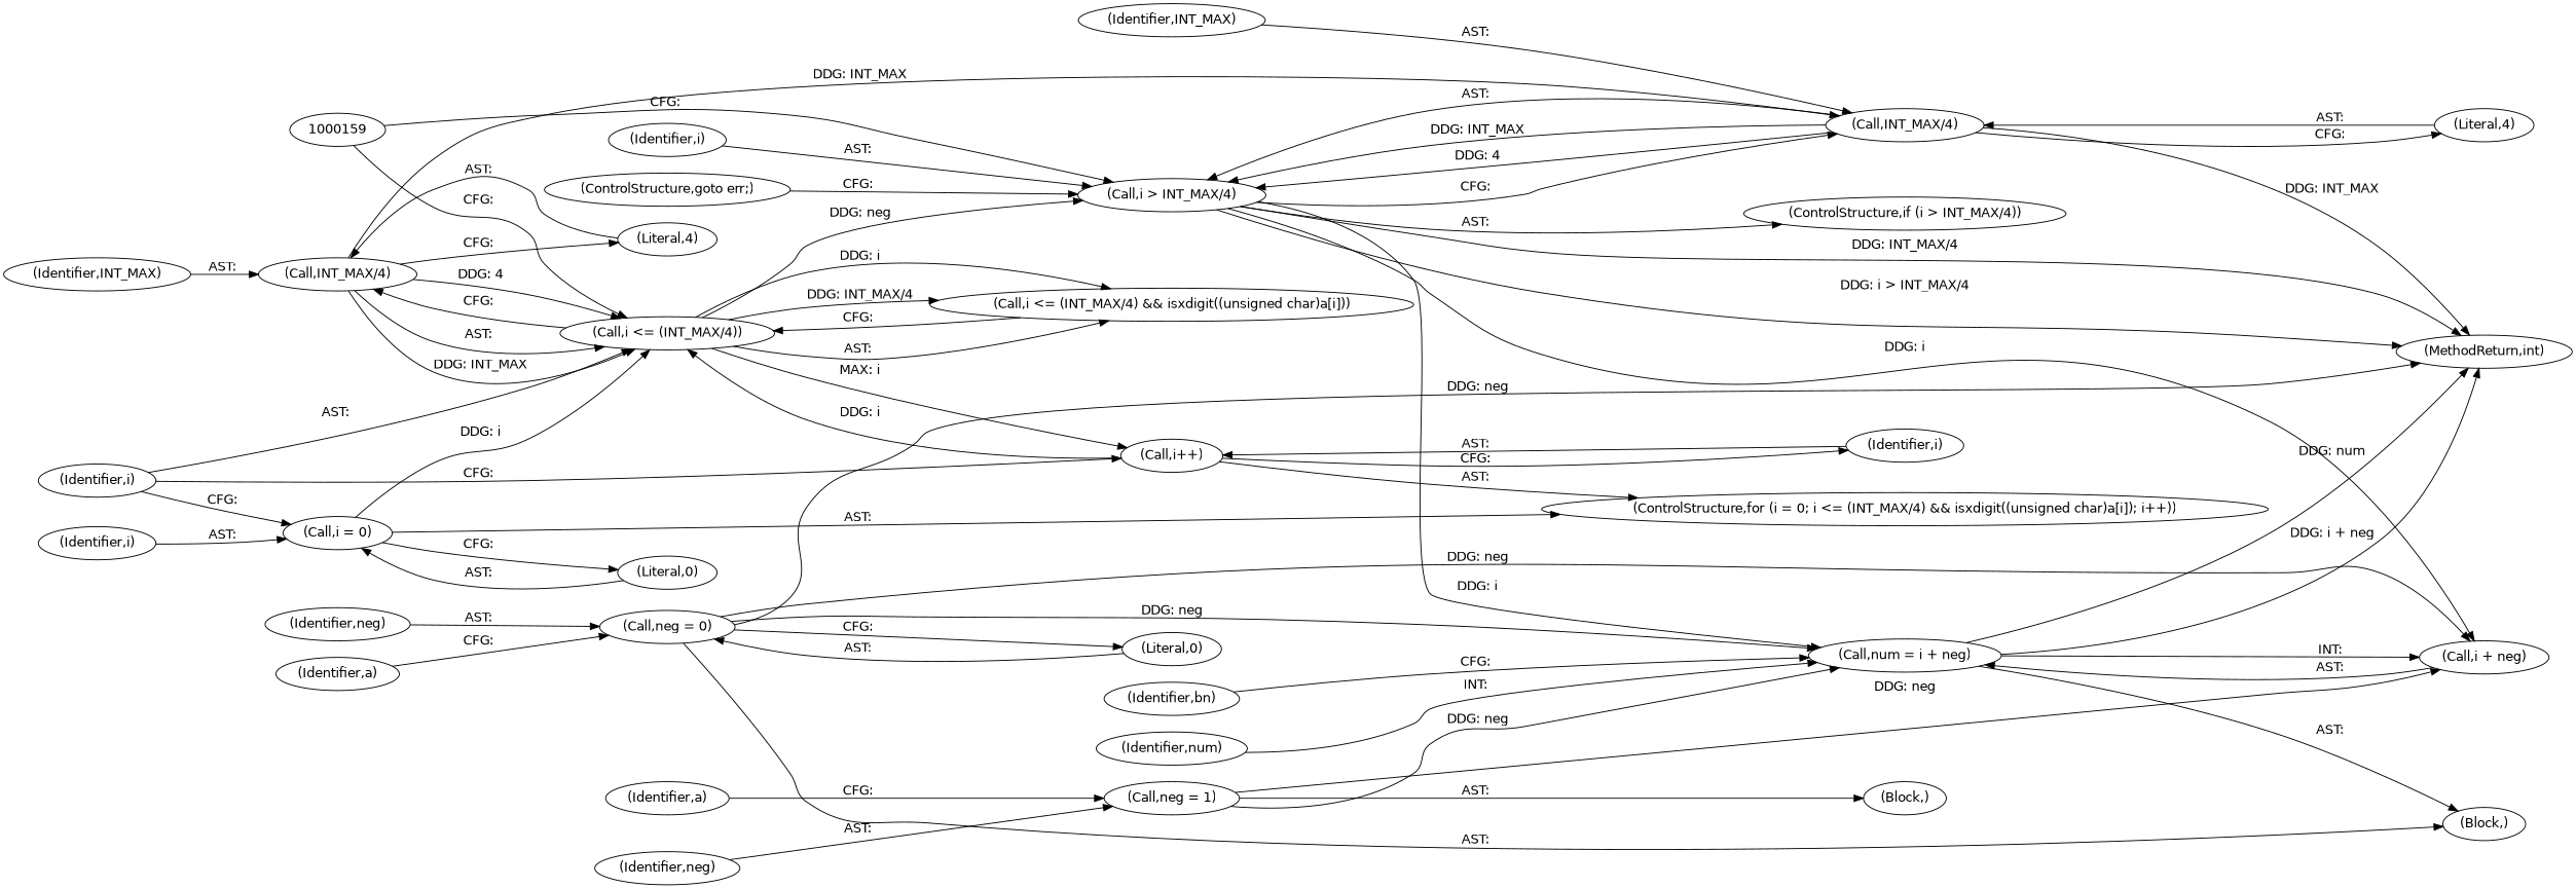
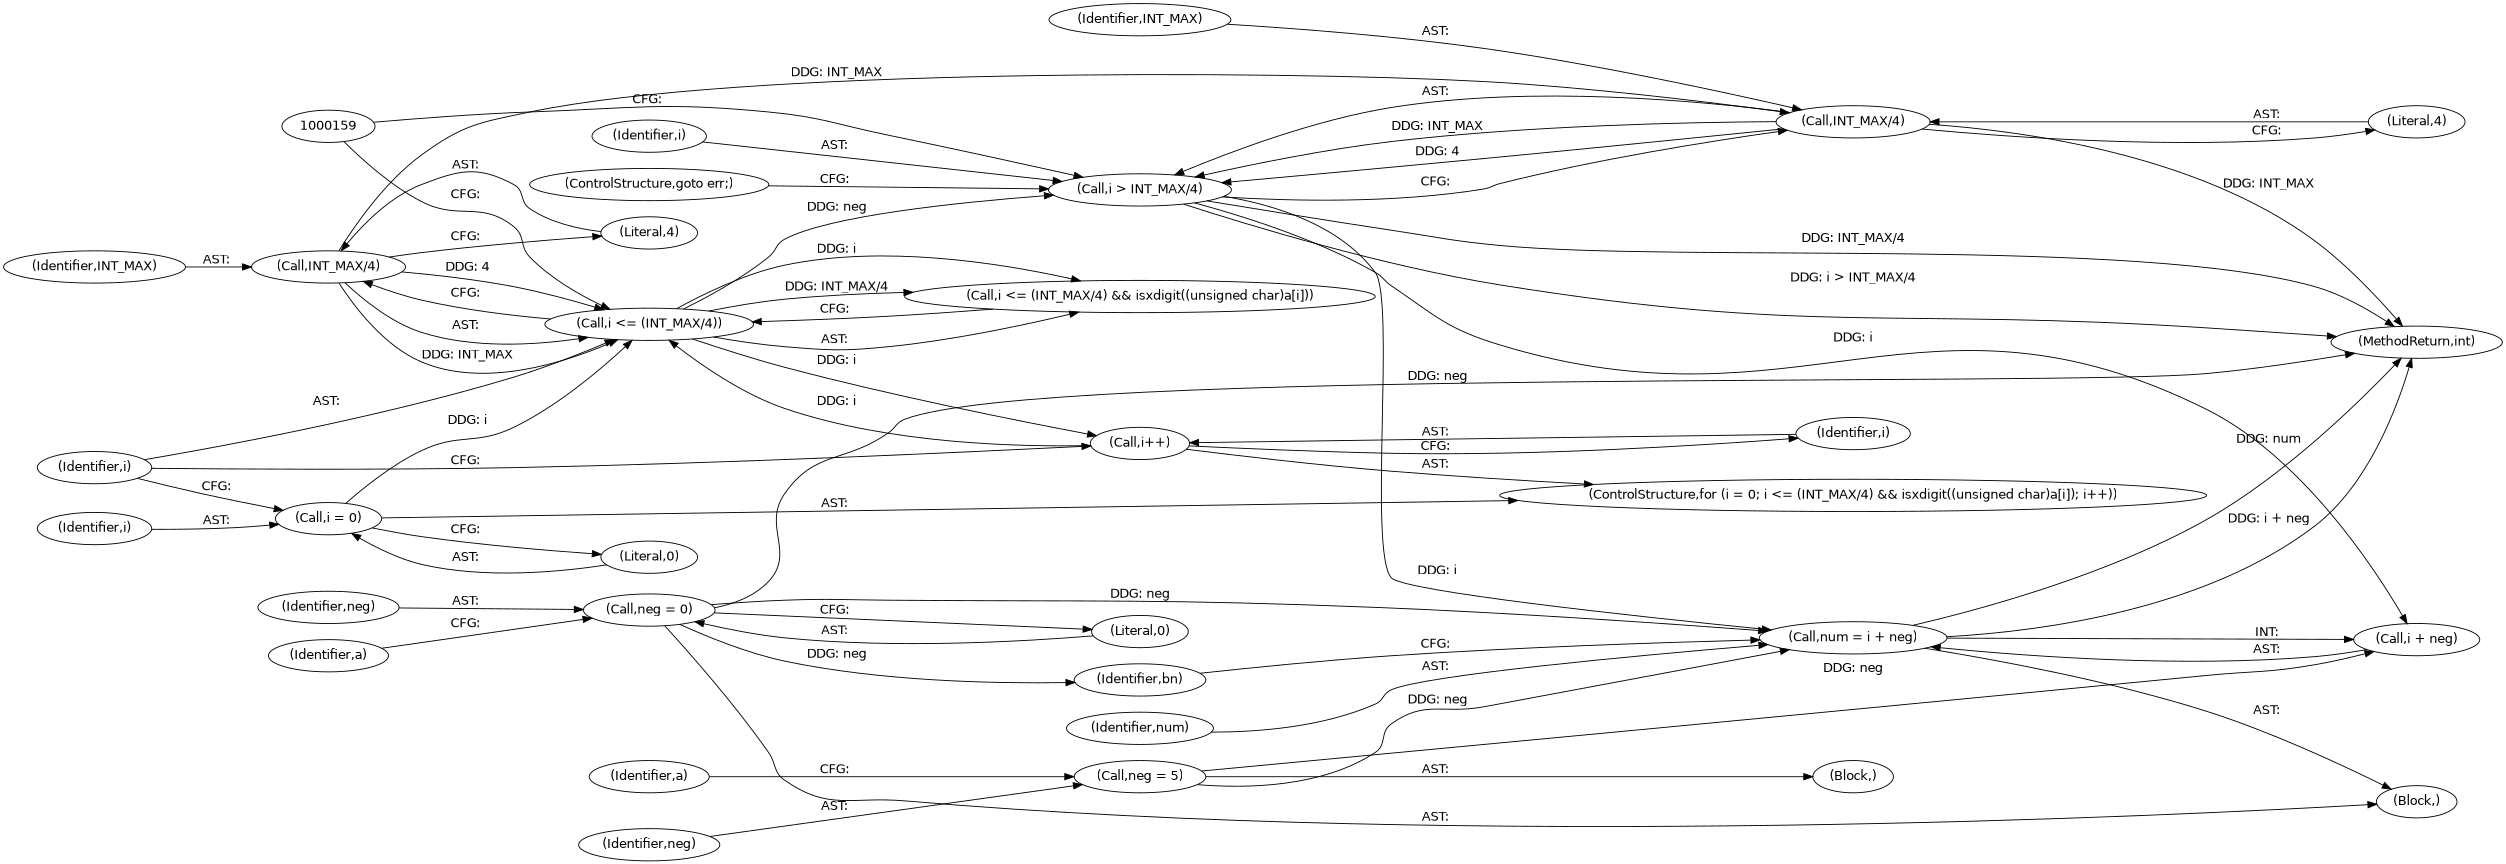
  digraph {
    fontname="DejaVu Sans"
    rankdir=LR
    node [fontname="DejaVu Sans"]
    edge [fontname="DejaVu Sans"]
    n1 [label="(Call,num = i + neg)"]
    n2 [label="(MethodReturn,int)"]
    n3 [label="(Call,i + neg)"]
    n4 [label="(Block,)"]
    n5 [label="(Call,i > INT_MAX/4)"]
    n6 [label="(Call,INT_MAX/4)"]
-   n7 [label="(ControlStructure,if (i > INT_MAX/4))"]
    n8 [label="(Literal,4)"]
    n9 [label="(Call,i <= (INT_MAX/4))"]
    n10 [label="(Call,i++)"]
    n11 [label="(Call,INT_MAX/4)"]
    n12 [label="(Call,i <= (INT_MAX/4) && isxdigit((unsigned char)a[i]))"]
    n13 [label="(ControlStructure,for (i = 0; i <= (INT_MAX/4) && isxdigit((unsigned char)a[i]); i++))"]
    n14 [label="(Identifier,i)"]
    n15 [label="(Literal,4)"]
    n16 [label="(Call,i = 0)"]
    n17 [label="(Literal,0)"]
    n18 [label="(Call,neg = 0)"]
    n19 [label="(Literal,0)"]
-   n20 [label="(Call,neg = 1)"]
+   n20 [label="(Call,neg = 5)"]
    n21 [label="(Block,)"]
    n22 [label="(Identifier,INT_MAX)"]
    n23 [label="(Identifier,neg)"]
    n24 [label="(Identifier,bn)"]
    n25 [label="(Identifier,a)"]
    n26 [label="(Identifier,num)"]
    n27 [label="(Identifier,neg)"]
    n28 [label="(Identifier,i)"]
    n29 [label="(Identifier,i)"]
    n30 [label="(ControlStructure,goto err;)"]
    n31 [label="(Identifier,INT_MAX)"]
    n32 [label="(Identifier,a)"]
    n33 [label="(Identifier,i)"]
    1000159
    n1 -> n2 [label="DDG: num"]
    n1 -> n2 [label="DDG: i + neg"]
    n1 -> n3 [label="INT: "]
    n1 -> n4 [label="AST: "]
    n3 -> n1 [label="AST: "]
    n5 -> n1 [label="DDG: i"]
    n5 -> n2 [label="DDG: INT_MAX/4"]
    n5 -> n2 [label="DDG: i > INT_MAX/4"]
    n5 -> n3 [label="DDG: i"]
    n5 -> n6 [label="CFG: "]
-   n5 -> n7 [label="AST: "]
    n6 -> n2 [label="DDG: INT_MAX"]
    n6 -> n5 [label="AST: "]
    n6 -> n5 [label="DDG: INT_MAX"]
    n6 -> n5 [label="DDG: 4"]
    n6 -> n8 [label="CFG: "]
    n8 -> n6 [label="AST: "]
    n9 -> n5 [label="DDG: neg"]
-   n9 -> n10 [label="MAX: i"]
+   n9 -> n10 [label="DDG: i"]
    n9 -> n11 [label="CFG: "]
    n9 -> n12 [label="AST: "]
    n9 -> n12 [label="DDG: i"]
    n9 -> n12 [label="DDG: INT_MAX/4"]
    n10 -> n9 [label="DDG: i"]
    n10 -> n13 [label="AST: "]
    n10 -> n14 [label="CFG: "]
    n11 -> n6 [label="DDG: INT_MAX"]
    n11 -> n9 [label="AST: "]
    n11 -> n9 [label="DDG: INT_MAX"]
    n11 -> n9 [label="DDG: 4"]
    n11 -> n15 [label="CFG: "]
    n12 -> n9 [label="CFG: "]
    n14 -> n10 [label="AST: "]
    n15 -> n11 [label="AST: "]
    n16 -> n9 [label="DDG: i"]
    n16 -> n13 [label="AST: "]
    n16 -> n17 [label="CFG: "]
    n17 -> n16 [label="AST: "]
    n18 -> n1 [label="DDG: neg"]
    n18 -> n2 [label="DDG: neg"]
-   n18 -> n3 [label="DDG: neg"]
+   n18 -> n24 [label="DDG: neg"]
    n18 -> n4 [label="AST: "]
    n18 -> n19 [label="CFG: "]
    n19 -> n18 [label="AST: "]
    n20 -> n1 [label="DDG: neg"]
    n20 -> n3 [label="DDG: neg"]
    n20 -> n21 [label="AST: "]
    n22 -> n6 [label="AST: "]
    n23 -> n18 [label="AST: "]
    n24 -> n1 [label="CFG: "]
    n25 -> n20 [label="CFG: "]
-   n26 -> n1 [label="INT: "]
+   n26 -> n1 [label="AST: "]
    n27 -> n20 [label="AST: "]
    n28 -> n5 [label="AST: "]
    n29 -> n16 [label="AST: "]
    n30 -> n5 [label="CFG: "]
    n31 -> n11 [label="AST: "]
    n32 -> n18 [label="CFG: "]
    n33 -> n9 [label="AST: "]
    n33 -> n10 [label="CFG: "]
    n33 -> n16 [label="CFG: "]
    1000159 -> n5 [label="CFG: "]
    1000159 -> n9 [label="CFG: "]
  }
